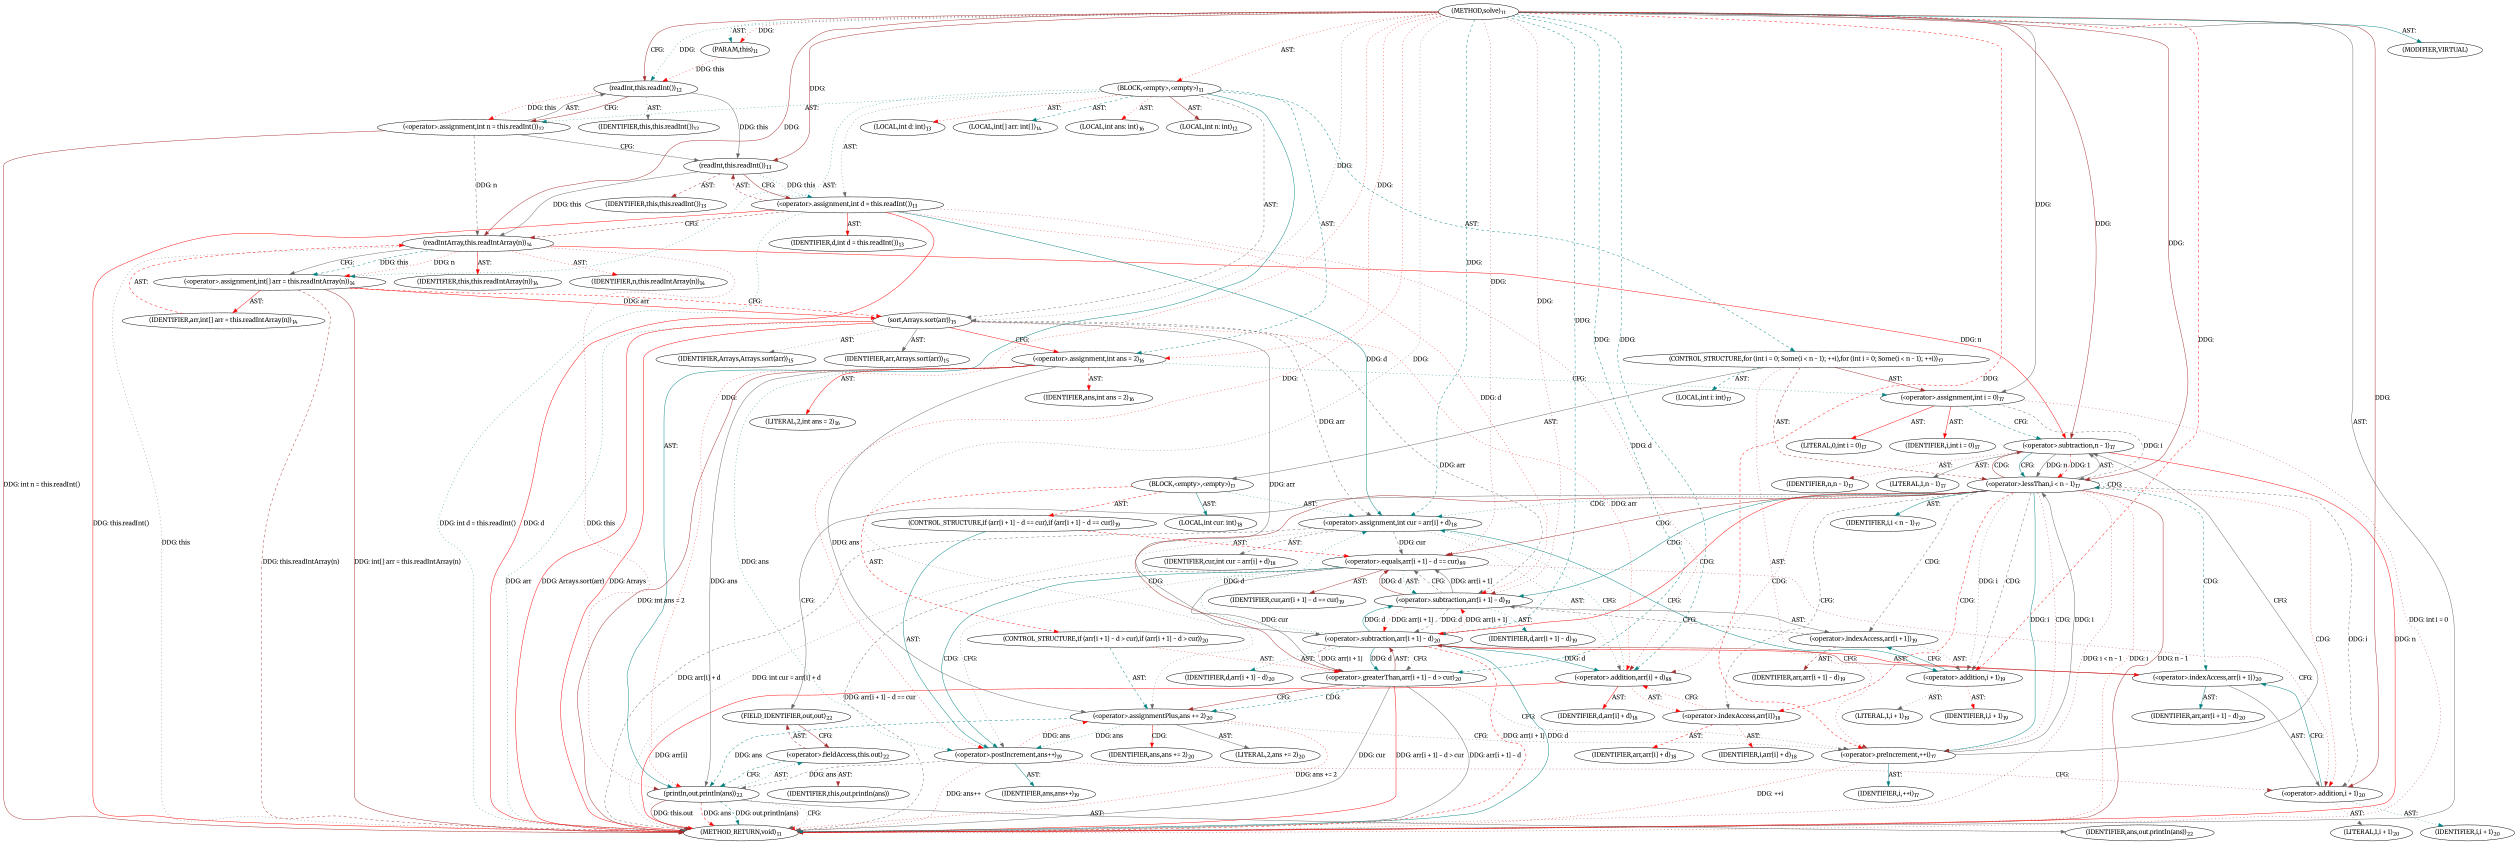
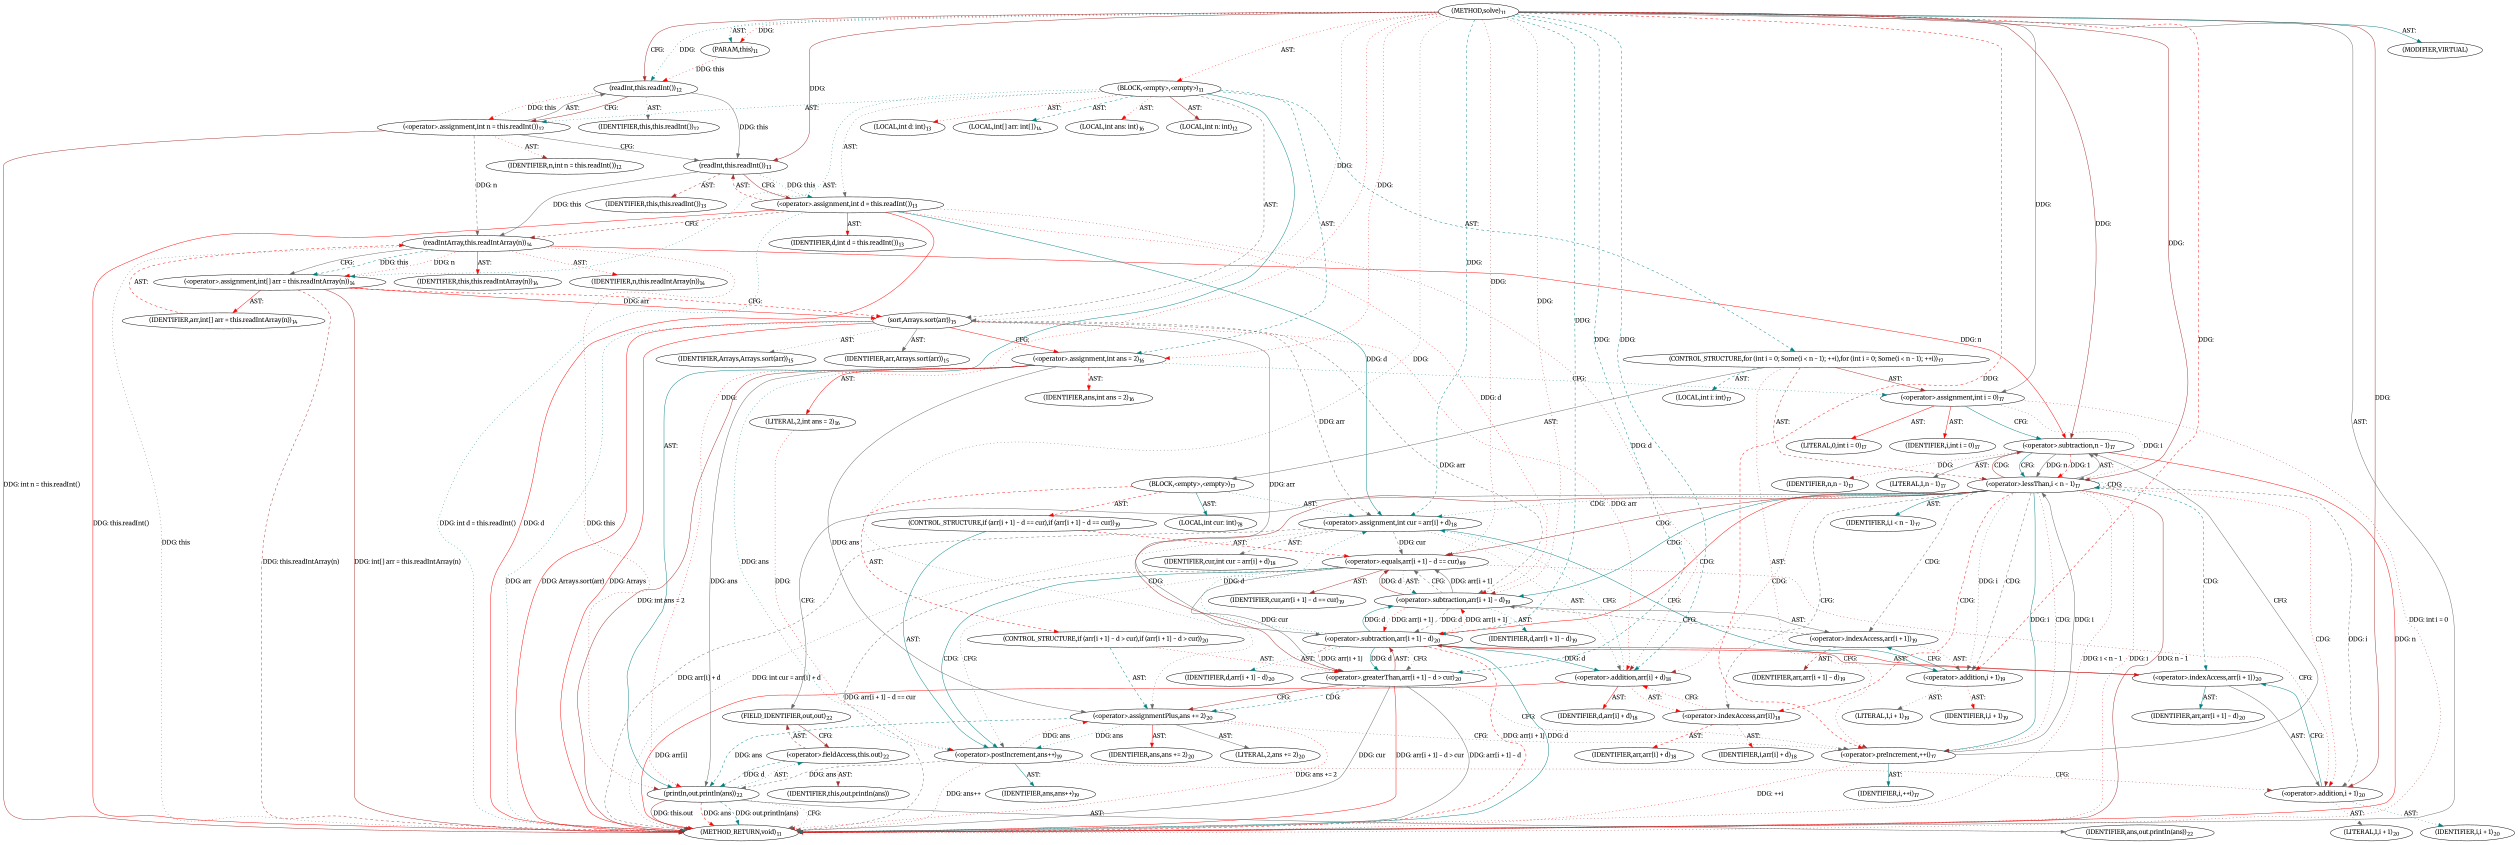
  digraph {
    fontname=Merriweather
    node [fontname=Merriweather]
    edge [color=gray40 fontname=Merriweather style=solid]
    n1 [label=<(METHOD,solve)<SUB>11</SUB>>]
    n2 [label=<(PARAM,this)<SUB>11</SUB>>]
    n3 [label=<(BLOCK,&lt;empty&gt;,&lt;empty&gt;)<SUB>11</SUB>>]
    n4 [label=<(readInt,this.readInt())<SUB>12</SUB>>]
    n5 [label=<(readInt,this.readInt())<SUB>13</SUB>>]
    n6 [label=<(readIntArray,this.readIntArray(n))<SUB>14</SUB>>]
    n7 [label=<(sort,Arrays.sort(arr))<SUB>15</SUB>>]
    n8 [label=<(&lt;operator&gt;.assignment,int ans = 2)<SUB>16</SUB>>]
    n9 [label=<(&lt;operator&gt;.assignment,int i = 0)<SUB>17</SUB>>]
    n10 [label=<(&lt;operator&gt;.lessThan,i &lt; n - 1)<SUB>17</SUB>>]
    n11 [label=<(&lt;operator&gt;.subtraction,n - 1)<SUB>17</SUB>>]
    n12 [label=<(&lt;operator&gt;.preIncrement,++i)<SUB>17</SUB>>]
    n13 [label=<(&lt;operator&gt;.assignment,int cur = arr[i] + d)<SUB>18</SUB>>]
-   n14 [label=<(&lt;operator&gt;.addition,arr[i] + d)<SUB>88</SUB>>]
+   n14 [label=<(&lt;operator&gt;.addition,arr[i] + d)<SUB>18</SUB>>]
    n15 [label=<(&lt;operator&gt;.equals,arr[i + 1] - d == cur)<SUB>89</SUB>>]
    n16 [label=<(&lt;operator&gt;.subtraction,arr[i + 1] - d)<SUB>19</SUB>>]
    n17 [label=<(&lt;operator&gt;.addition,i + 1)<SUB>19</SUB>>]
    n18 [label=<(&lt;operator&gt;.postIncrement,ans++)<SUB>19</SUB>>]
    n19 [label=<(&lt;operator&gt;.greaterThan,arr[i + 1] - d &gt; cur)<SUB>20</SUB>>]
    n20 [label=<(&lt;operator&gt;.subtraction,arr[i + 1] - d)<SUB>20</SUB>>]
    n21 [label=<(&lt;operator&gt;.addition,i + 1)<SUB>20</SUB>>]
    n22 [label=<(&lt;operator&gt;.assignmentPlus,ans += 2)<SUB>20</SUB>>]
    n23 [label=<(println,out.println(ans))<SUB>22</SUB>>]
    n24 [label=<(MODIFIER,VIRTUAL)>]
    n25 [label=<(METHOD_RETURN,void)<SUB>11</SUB>>]
    n26 [label=<(LOCAL,int n: int)<SUB>12</SUB>>]
    n27 [label=<(&lt;operator&gt;.assignment,int n = this.readInt())<SUB>12</SUB>>]
    n28 [label=<(LOCAL,int d: int)<SUB>13</SUB>>]
    n29 [label=<(&lt;operator&gt;.assignment,int d = this.readInt())<SUB>13</SUB>>]
    n30 [label=<(LOCAL,int[] arr: int[])<SUB>14</SUB>>]
    n31 [label=<(&lt;operator&gt;.assignment,int[] arr = this.readIntArray(n))<SUB>14</SUB>>]
    n32 [label=<(LOCAL,int ans: int)<SUB>16</SUB>>]
    n33 [label=<(CONTROL_STRUCTURE,for (int i = 0; Some(i &lt; n - 1); ++i),for (int i = 0; Some(i &lt; n - 1); ++i))<SUB>17</SUB>>]
    n34 [label=<(IDENTIFIER,this,this.readInt())<SUB>12</SUB>>]
    n35 [label=<(IDENTIFIER,this,this.readInt())<SUB>13</SUB>>]
    n36 [label=<(IDENTIFIER,this,this.readIntArray(n))<SUB>14</SUB>>]
    n37 [label=<(IDENTIFIER,n,this.readIntArray(n))<SUB>14</SUB>>]
    n38 [label=<(IDENTIFIER,Arrays,Arrays.sort(arr))<SUB>15</SUB>>]
    n39 [label=<(IDENTIFIER,arr,Arrays.sort(arr))<SUB>15</SUB>>]
    n40 [label=<(IDENTIFIER,ans,int ans = 2)<SUB>16</SUB>>]
    n41 [label=<(LITERAL,2,int ans = 2)<SUB>16</SUB>>]
    n42 [label=<(IDENTIFIER,i,int i = 0)<SUB>17</SUB>>]
    n43 [label=<(LITERAL,0,int i = 0)<SUB>17</SUB>>]
    n44 [label=<(IDENTIFIER,i,i &lt; n - 1)<SUB>17</SUB>>]
    n45 [label=<(&lt;operator&gt;.indexAccess,arr[i])<SUB>18</SUB>>]
    n46 [label=<(&lt;operator&gt;.indexAccess,arr[i + 1])<SUB>19</SUB>>]
    n47 [label=<(&lt;operator&gt;.indexAccess,arr[i + 1])<SUB>20</SUB>>]
    n48 [label=<(FIELD_IDENTIFIER,out,out)<SUB>22</SUB>>]
    n49 [label=<(IDENTIFIER,n,n - 1)<SUB>17</SUB>>]
    n50 [label=<(LITERAL,1,n - 1)<SUB>17</SUB>>]
    n51 [label=<(IDENTIFIER,i,++i)<SUB>17</SUB>>]
    n52 [label=<(IDENTIFIER,cur,int cur = arr[i] + d)<SUB>18</SUB>>]
    n53 [label=<(IDENTIFIER,d,arr[i] + d)<SUB>18</SUB>>]
    n54 [label=<(IDENTIFIER,cur,arr[i + 1] - d == cur)<SUB>19</SUB>>]
    n55 [label=<(IDENTIFIER,d,arr[i + 1] - d)<SUB>19</SUB>>]
    n56 [label=<(IDENTIFIER,i,i + 1)<SUB>19</SUB>>]
    n57 [label=<(LITERAL,1,i + 1)<SUB>19</SUB>>]
    n58 [label=<(IDENTIFIER,ans,ans++)<SUB>19</SUB>>]
    n59 [label=<(IDENTIFIER,d,arr[i + 1] - d)<SUB>20</SUB>>]
    n60 [label=<(IDENTIFIER,i,i + 1)<SUB>20</SUB>>]
    n61 [label=<(LITERAL,1,i + 1)<SUB>20</SUB>>]
    n62 [label=<(IDENTIFIER,ans,ans += 2)<SUB>20</SUB>>]
    n63 [label=<(LITERAL,2,ans += 2)<SUB>20</SUB>>]
    n64 [label=<(&lt;operator&gt;.fieldAccess,this.out)<SUB>22</SUB>>]
    n65 [label=<(IDENTIFIER,ans,out.println(ans))<SUB>22</SUB>>]
+   n66 [label=<(IDENTIFIER,n,int n = this.readInt())<SUB>12</SUB>>]
    n67 [label=<(IDENTIFIER,d,int d = this.readInt())<SUB>13</SUB>>]
    n68 [label=<(IDENTIFIER,arr,int[] arr = this.readIntArray(n))<SUB>14</SUB>>]
    n69 [label=<(LOCAL,int i: int)<SUB>17</SUB>>]
    n70 [label=<(BLOCK,&lt;empty&gt;,&lt;empty&gt;)<SUB>17</SUB>>]
-   n71 [label=<(LOCAL,int cur: int)<SUB>18</SUB>>]
+   n71 [label=<(LOCAL,int cur: int)<SUB>78</SUB>>]
    n72 [label=<(CONTROL_STRUCTURE,if (arr[i + 1] - d == cur),if (arr[i + 1] - d == cur))<SUB>19</SUB>>]
    n73 [label=<(CONTROL_STRUCTURE,if (arr[i + 1] - d &gt; cur),if (arr[i + 1] - d &gt; cur))<SUB>20</SUB>>]
    n74 [label=<(IDENTIFIER,arr,arr[i] + d)<SUB>18</SUB>>]
    n75 [label=<(IDENTIFIER,i,arr[i] + d)<SUB>18</SUB>>]
    n76 [label=<(IDENTIFIER,arr,arr[i + 1] - d)<SUB>19</SUB>>]
    n77 [label=<(IDENTIFIER,arr,arr[i + 1] - d)<SUB>20</SUB>>]
    n78 [label=<(IDENTIFIER,this,out.println(ans))>]
    n1 -> n2 [color=teal label="AST: " style=dotted]
    n1 -> n2 [color=red label="DDG: " style=dotted]
    n1 -> n3 [color=red label="AST: " style=dotted]
    n1 -> n4 [color=brown label="CFG: "]
    n1 -> n4 [color=teal label="DDG: " style=dotted]
    n1 -> n5 [color=brown label="DDG: "]
-   n1 -> n6 [color=brown label="DDG: "]
    n1 -> n7 [label="DDG: " style=dotted]
    n1 -> n8 [color=red label="DDG: " style=dotted]
    n1 -> n9 [label="DDG: "]
    n1 -> n10 [color=brown label="DDG: "]
    n1 -> n11 [color=brown label="DDG: "]
    n1 -> n12 [color=red label="DDG: " style=dashed]
    n1 -> n13 [color=teal label="DDG: " style=dashed]
    n1 -> n14 [color=teal label="DDG: " style=dashed]
    n1 -> n15 [color=brown label="DDG: " style=dotted]
    n1 -> n16 [color=brown label="DDG: " style=dotted]
    n1 -> n17 [color=red label="DDG: " style=dashed]
-   n1 -> n18 [color=red label="DDG: " style=dotted]
+   n41 -> n18 [color=red label="DDG: " style=dotted]
    n1 -> n19 [color=teal label="DDG: " style=dashed]
    n1 -> n20 [color=teal label="DDG: " style=dashed]
    n1 -> n21 [color=brown label="DDG: "]
    n1 -> n22 [label="DDG: " style=dotted]
    n1 -> n23 [color=red label="DDG: " style=dotted]
    n1 -> n24 [color=teal label="AST: "]
    n1 -> n25 [label="AST: "]
    n2 -> n4 [color=red label="DDG: this" style=dotted]
    n3 -> n7 [label="AST: " style=dashed]
    n3 -> n8 [color=teal label="AST: " style=dashed]
    n3 -> n23 [color=teal label="AST: "]
    n3 -> n26 [color=brown label="AST: "]
    n3 -> n27 [color=teal label="AST: " style=dotted]
    n3 -> n28 [color=red label="AST: " style=dotted]
    n3 -> n29 [label="AST: " style=dotted]
    n3 -> n30 [color=teal label="AST: " style=dashed]
    n3 -> n31 [color=teal label="AST: " style=dotted]
    n3 -> n32 [color=red label="AST: " style=dotted]
    n3 -> n33 [color=teal label="AST: " style=dashed]
    n4 -> n5 [label="DDG: this"]
    n4 -> n27 [color=brown label="CFG: "]
    n4 -> n27 [color=red label="DDG: this" style=dotted]
    n4 -> n34 [label="AST: " style=dotted]
    n5 -> n6 [label="DDG: this"]
    n5 -> n29 [color=brown label="CFG: "]
    n5 -> n29 [color=teal label="DDG: this" style=dotted]
    n5 -> n35 [color=brown label="AST: " style=dashed]
    n6 -> n11 [color=red label="DDG: n"]
    n6 -> n23 [color=brown label="DDG: this" style=dotted]
    n6 -> n25 [label="DDG: this" style=dotted]
    n6 -> n31 [label="CFG: "]
    n6 -> n31 [color=teal label="DDG: this" style=dashed]
    n6 -> n31 [color=red label="DDG: n" style=dotted]
    n6 -> n36 [color=red label="AST: "]
    n6 -> n37 [color=red label="AST: " style=dotted]
    n7 -> n8 [color=red label="CFG: "]
    n7 -> n13 [label="DDG: arr" style=dashed]
    n7 -> n14 [color=red label="DDG: arr" style=dotted]
    n7 -> n16 [label="DDG: arr" style=dashed]
    n7 -> n20 [label="DDG: arr"]
    n7 -> n25 [color=teal label="DDG: arr" style=dotted]
    n7 -> n25 [color=red label="DDG: Arrays.sort(arr)"]
    n7 -> n25 [color=red label="DDG: Arrays"]
    n7 -> n38 [label="AST: " style=dotted]
    n7 -> n39 [label="AST: "]
    n8 -> n9 [color=teal label="CFG: " style=dotted]
    n8 -> n18 [color=teal label="DDG: ans" style=dotted]
    n8 -> n22 [label="DDG: ans"]
    n8 -> n23 [label="DDG: ans"]
    n8 -> n25 [color=brown label="DDG: int ans = 2"]
    n8 -> n40 [color=red label="AST: " style=dashed]
    n8 -> n41 [color=red label="AST: "]
-   n9 -> n10 [label="DDG: i" style=dashed]
-   n9 -> n11 [color=teal label="CFG: " style=dashed]
+   n9 -> n10 [label="DDG: i" style=dotted]
+   n9 -> n11 [color=teal label="CFG: "]
    n9 -> n25 [color=brown label="DDG: int i = 0" style=dotted]
    n9 -> n42 [color=red label="AST: "]
    n9 -> n43 [color=red label="AST: "]
    n10 -> n10 [color=teal label="CDG: " style=dotted]
    n10 -> n11 [label="AST: "]
    n10 -> n11 [color=brown label="CDG: "]
    n10 -> n12 [color=teal label="DDG: i"]
    n10 -> n12 [color=brown label="CDG: " style=dotted]
    n10 -> n13 [color=teal label="CDG: " style=dotted]
    n10 -> n14 [color=brown label="CDG: " style=dotted]
    n10 -> n15 [color=brown label="CDG: "]
    n10 -> n16 [color=teal label="CDG: "]
    n10 -> n17 [label="DDG: i" style=dotted]
    n10 -> n17 [label="CDG: " style=dashed]
    n10 -> n19 [color=brown label="CDG: "]
    n10 -> n20 [color=red label="CDG: "]
    n10 -> n21 [label="DDG: i" style=dashed]
    n10 -> n21 [color=red label="CDG: " style=dotted]
    n10 -> n25 [color=red label="DDG: i" style=dotted]
    n10 -> n25 [color=brown label="DDG: n - 1"]
    n10 -> n25 [color=brown label="DDG: i &lt; n - 1" style=dotted]
    n10 -> n44 [color=teal label="AST: "]
    n10 -> n45 [label="CFG: " style=dashed]
    n10 -> n45 [color=red label="CDG: " style=dashed]
    n10 -> n46 [label="CDG: " style=dashed]
    n10 -> n47 [color=teal label="CDG: " style=dashed]
    n10 -> n48 [label="CFG: "]
    n11 -> n10 [color=teal label="CFG: "]
    n11 -> n10 [label="DDG: n"]
    n11 -> n10 [color=red label="DDG: 1" style=dashed]
    n11 -> n25 [color=red label="DDG: n"]
-   n11 -> n49 [color=brown label="AST: " style=dotted]
+   n11 -> n49 [color=brown label="DDG: " style=dotted]
    n11 -> n50 [label="AST: "]
    n12 -> n10 [label="DDG: i"]
    n12 -> n11 [label="CFG: "]
    n12 -> n25 [color=red label="DDG: ++i" style=dotted]
    n12 -> n51 [color=teal label="AST: "]
    n13 -> n14 [label="AST: " style=dotted]
    n13 -> n15 [label="DDG: cur" style=dashed]
    n13 -> n17 [color=teal label="CFG: "]
    n13 -> n25 [label="DDG: arr[i] + d" style=dashed]
    n13 -> n25 [label="DDG: int cur = arr[i] + d" style=dotted]
    n13 -> n52 [label="AST: " style=dashed]
    n14 -> n13 [color=teal label="CFG: " style=dotted]
    n14 -> n25 [color=red label="DDG: arr[i]"]
    n14 -> n45 [color=red label="AST: " style=dotted]
    n14 -> n53 [color=red label="AST: "]
    n15 -> n16 [color=teal label="AST: " style=dotted]
    n15 -> n18 [label="CFG: " style=dotted]
    n15 -> n18 [color=teal label="CDG: "]
    n15 -> n19 [label="DDG: cur"]
    n15 -> n21 [color=brown label="CFG: " style=dotted]
    n15 -> n25 [label="DDG: arr[i + 1] - d == cur" style=dashed]
    n15 -> n54 [color=brown label="AST: "]
    n16 -> n15 [label="CFG: " style=dashed]
    n16 -> n15 [label="DDG: arr[i + 1]"]
    n16 -> n15 [color=brown label="DDG: d"]
    n16 -> n20 [color=red label="DDG: arr[i + 1]" style=dotted]
    n16 -> n20 [label="DDG: d" style=dashed]
    n16 -> n46 [label="AST: "]
    n16 -> n55 [color=teal label="AST: " style=dotted]
    n17 -> n46 [color=teal label="CFG: "]
    n17 -> n56 [color=red label="AST: " style=dotted]
    n17 -> n57 [label="AST: " style=dotted]
    n18 -> n21 [color=brown label="CFG: " style=dotted]
    n18 -> n22 [color=red label="DDG: ans" style=dotted]
    n18 -> n23 [label="DDG: ans" style=dashed]
    n18 -> n25 [color=brown label="DDG: ans++" style=dotted]
    n18 -> n58 [color=teal label="AST: "]
    n19 -> n12 [label="CFG: " style=dotted]
    n19 -> n20 [color=brown label="AST: "]
    n19 -> n22 [color=brown label="CFG: "]
    n19 -> n22 [color=teal label="CDG: " style=dashed]
    n19 -> n25 [label="DDG: arr[i + 1] - d"]
    n19 -> n25 [label="DDG: cur"]
    n19 -> n25 [color=red label="DDG: arr[i + 1] - d &gt; cur"]
    n20 -> n13 [color=teal label="DDG: d" style=dotted]
    n20 -> n14 [color=teal label="DDG: d"]
    n20 -> n16 [color=red label="DDG: arr[i + 1]" style=dotted]
    n20 -> n16 [color=teal label="DDG: d"]
    n20 -> n19 [label="CFG: " style=dotted]
    n20 -> n19 [color=brown label="DDG: arr[i + 1]" style=dashed]
    n20 -> n19 [color=teal label="DDG: d"]
    n20 -> n25 [color=red label="DDG: arr[i + 1]" style=dashed]
    n20 -> n25 [color=teal label="DDG: d"]
    n20 -> n47 [color=red label="AST: "]
    n20 -> n59 [color=teal label="AST: " style=dotted]
    n21 -> n47 [color=teal label="CFG: "]
    n21 -> n60 [color=teal label="AST: " style=dotted]
    n21 -> n61 [label="AST: " style=dotted]
    n22 -> n12 [label="CFG: " style=dotted]
    n22 -> n18 [color=teal label="DDG: ans" style=dotted]
    n22 -> n23 [color=teal label="DDG: ans" style=dashed]
    n22 -> n25 [color=red label="DDG: ans += 2" style=dotted]
-   n22 -> n62 [color=red label="CDG: "]
+   n22 -> n62 [color=red label="AST: "]
    n22 -> n63 [label="AST: "]
    n23 -> n25 [label="CFG: " style=dotted]
    n23 -> n25 [color=brown label="DDG: this.out"]
    n23 -> n25 [color=red label="DDG: ans" style=dashed]
    n23 -> n25 [color=teal label="DDG: out.println(ans)" style=dashed]
    n23 -> n64 [color=teal label="AST: " style=dotted]
    n23 -> n65 [label="AST: "]
    n27 -> n4 [label="AST: "]
    n27 -> n5 [label="CFG: "]
    n27 -> n6 [label="DDG: n" style=dashed]
    n27 -> n25 [color=brown label="DDG: int n = this.readInt()"]
+   n27 -> n66 [color=brown label="AST: " style=dotted]
    n29 -> n5 [color=brown label="AST: " style=dashed]
    n29 -> n6 [color=brown label="CFG: " style=dashed]
    n29 -> n13 [color=teal label="DDG: d"]
    n29 -> n14 [color=brown label="DDG: d" style=dotted]
    n29 -> n16 [color=red label="DDG: d" style=dotted]
    n29 -> n25 [color=red label="DDG: d"]
    n29 -> n25 [color=red label="DDG: this.readInt()"]
    n29 -> n25 [color=teal label="DDG: int d = this.readInt()" style=dotted]
    n29 -> n67 [color=red label="AST: "]
    n31 -> n7 [color=red label="CFG: " style=dashed]
    n31 -> n7 [color=red label="DDG: arr"]
    n31 -> n25 [color=brown label="DDG: this.readIntArray(n)" style=dashed]
    n31 -> n25 [color=brown label="DDG: int[] arr = this.readIntArray(n)"]
    n31 -> n68 [color=red label="AST: "]
    n33 -> n9 [color=brown label="AST: "]
    n33 -> n10 [color=brown label="AST: " style=dashed]
    n33 -> n12 [color=brown label="AST: " style=dotted]
    n33 -> n69 [color=teal label="AST: " style=dashed]
    n33 -> n70 [label="AST: "]
    n45 -> n14 [color=red label="CFG: " style=dotted]
    n45 -> n74 [color=red label="AST: " style=dashed]
    n45 -> n75 [color=red label="AST: " style=dotted]
    n46 -> n16 [label="CFG: " style=dashed]
    n46 -> n17 [label="AST: " style=dotted]
    n46 -> n76 [color=brown label="AST: " style=dashed]
    n47 -> n20 [color=brown label="CFG: "]
    n47 -> n21 [label="AST: "]
    n47 -> n77 [color=teal label="AST: "]
    n48 -> n64 [color=brown label="CFG: "]
-   n64 -> n23 [color=teal label="CFG: " style=dashed]
+   n64 -> n23 [color=teal label="DDG: d" style=dashed]
    n64 -> n48 [color=brown label="AST: " style=dashed]
    n64 -> n78 [color=brown label="AST: " style=dotted]
    n68 -> n6 [color=red label="AST: " style=dashed]
    n70 -> n13 [color=teal label="AST: " style=dotted]
    n70 -> n71 [color=teal label="AST: "]
    n70 -> n72 [color=red label="AST: " style=dashed]
    n70 -> n73 [color=red label="AST: " style=dashed]
    n72 -> n15 [color=red label="AST: " style=dashed]
    n72 -> n18 [color=teal label="AST: "]
    n73 -> n19 [color=red label="AST: " style=dotted]
    n73 -> n22 [color=teal label="AST: " style=dashed]
  }
